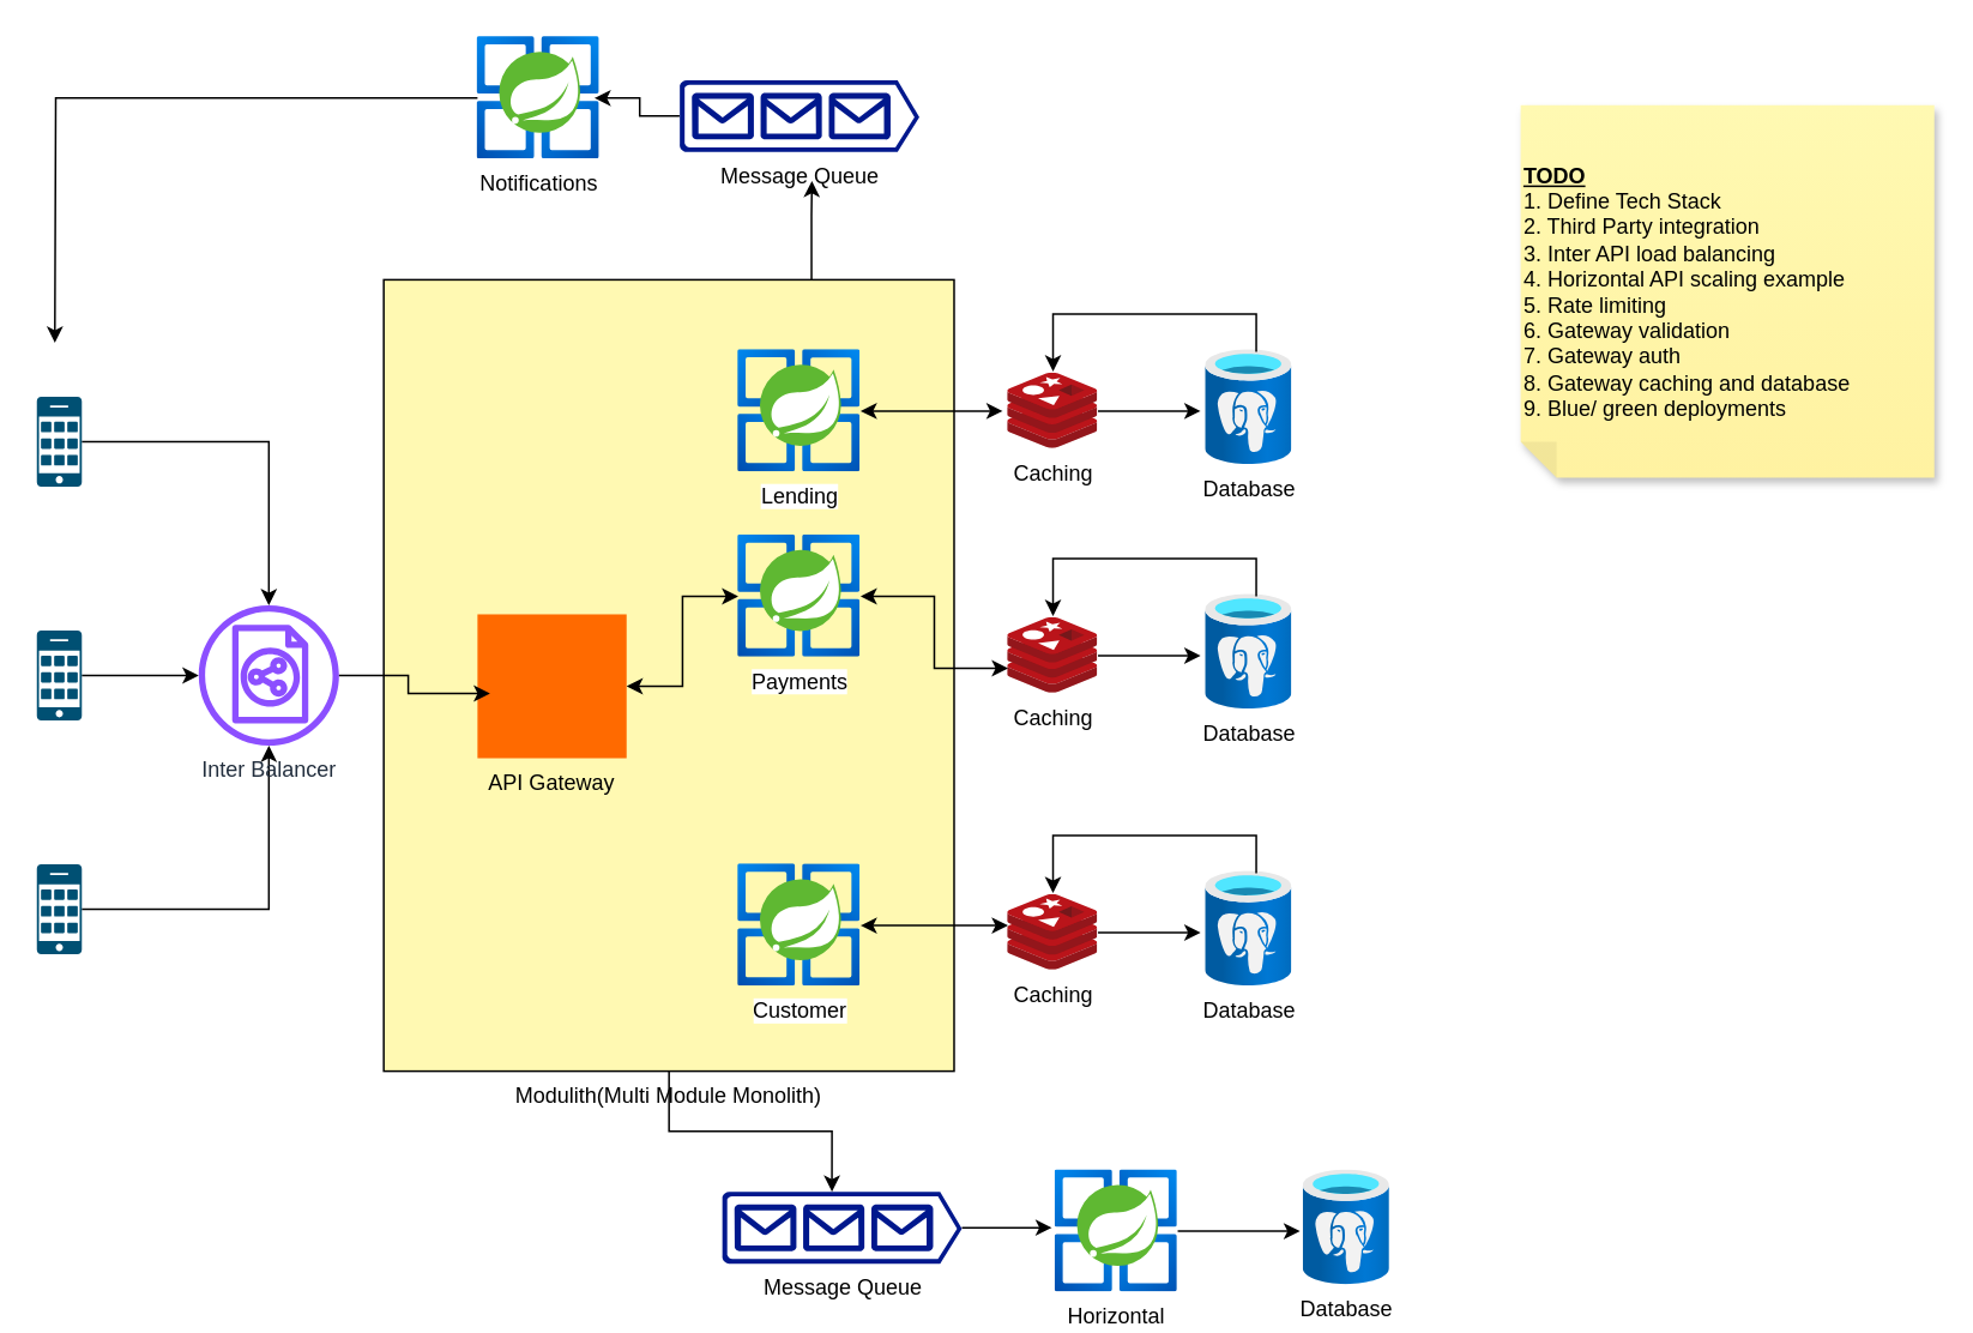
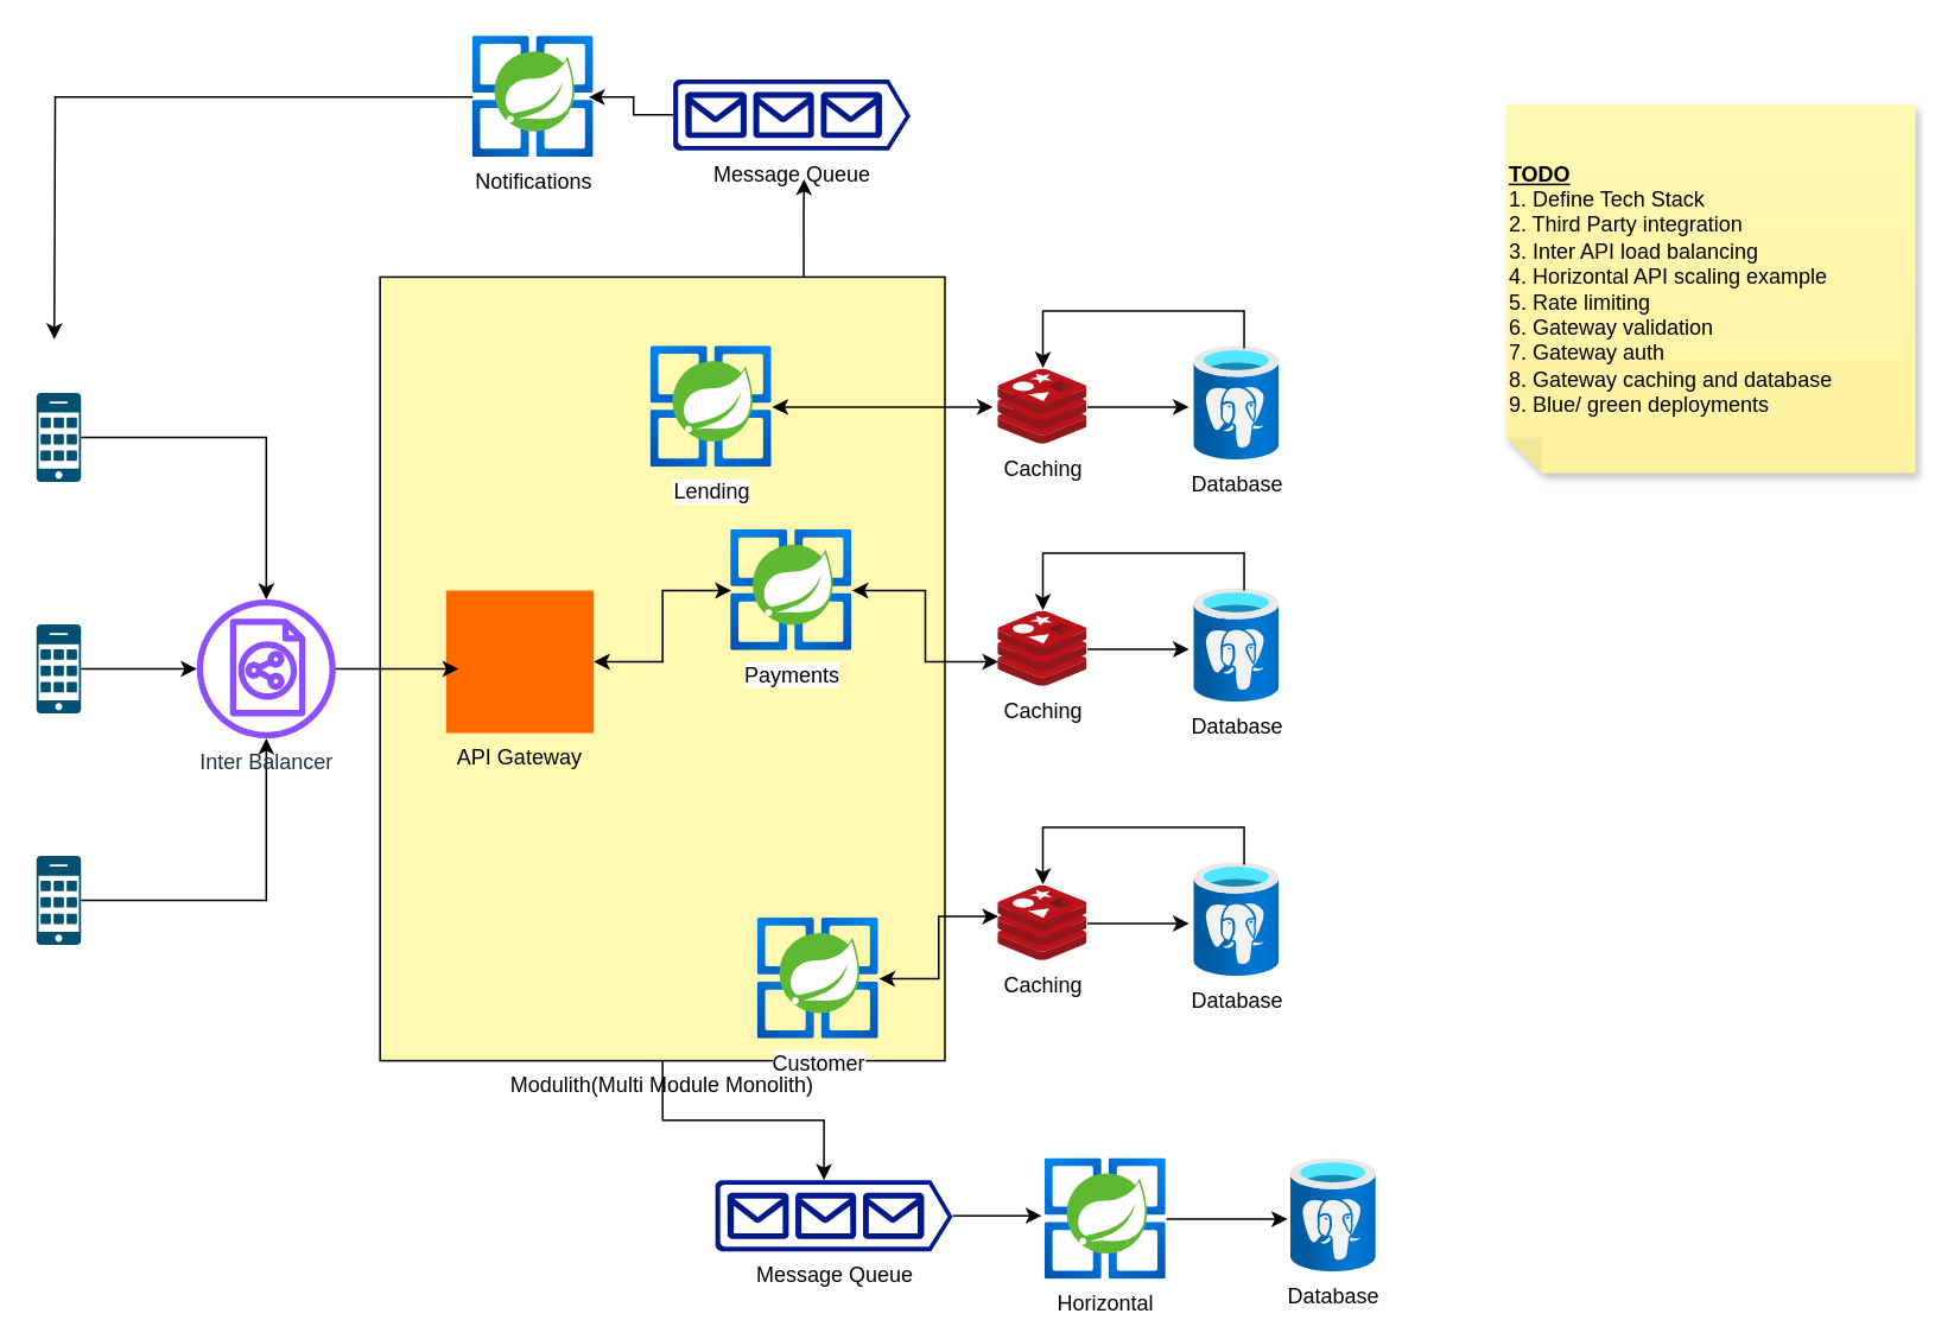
  <mxCell id="0" />
  <mxCell id="1" parent="0" />
  <mxCell id="2" value="Modulith(Multi Module Monolith)" style="rounded=0;whiteSpace=wrap;html=1;labelPosition=center;verticalLabelPosition=bottom;align=center;verticalAlign=top;fillColor=#fff9b2;" vertex="1" parent="1"><mxGeometry x="212.88" y="155" width="317.12" height="440" as="geometry" /></mxCell>
  <mxCell id="3" style="edgeStyle=orthogonalEdgeStyle;rounded=0;orthogonalLoop=1;jettySize=auto;html=1;" edge="1" parent="1" source="4" target="9"><mxGeometry relative="1" as="geometry" /></mxCell>
  <mxCell id="4" value="" style="sketch=0;points=[[0.015,0.015,0],[0.985,0.015,0],[0.985,0.985,0],[0.015,0.985,0],[0.25,0,0],[0.5,0,0],[0.75,0,0],[1,0.25,0],[1,0.5,0],[1,0.75,0],[0.75,1,0],[0.5,1,0],[0.25,1,0],[0,0.75,0],[0,0.5,0],[0,0.25,0]];verticalLabelPosition=bottom;html=1;verticalAlign=top;aspect=fixed;align=center;pointerEvents=1;shape=mxgraph.cisco19.cell_phone;fillColor=#005073;strokeColor=none;" vertex="1" parent="1"><mxGeometry x="20" y="220" width="25" height="50" as="geometry" /></mxCell>
  <mxCell id="5" style="edgeStyle=orthogonalEdgeStyle;rounded=0;orthogonalLoop=1;jettySize=auto;html=1;" edge="1" parent="1" source="6" target="9"><mxGeometry relative="1" as="geometry" /></mxCell>
  <mxCell id="6" value="" style="sketch=0;points=[[0.015,0.015,0],[0.985,0.015,0],[0.985,0.985,0],[0.015,0.985,0],[0.25,0,0],[0.5,0,0],[0.75,0,0],[1,0.25,0],[1,0.5,0],[1,0.75,0],[0.75,1,0],[0.5,1,0],[0.25,1,0],[0,0.75,0],[0,0.5,0],[0,0.25,0]];verticalLabelPosition=bottom;html=1;verticalAlign=top;aspect=fixed;align=center;pointerEvents=1;shape=mxgraph.cisco19.cell_phone;fillColor=#005073;strokeColor=none;" vertex="1" parent="1"><mxGeometry x="20" y="350" width="25" height="50" as="geometry" /></mxCell>
  <mxCell id="7" style="edgeStyle=orthogonalEdgeStyle;rounded=0;orthogonalLoop=1;jettySize=auto;html=1;" edge="1" parent="1" source="8" target="9"><mxGeometry relative="1" as="geometry" /></mxCell>
  <mxCell id="8" value="" style="sketch=0;points=[[0.015,0.015,0],[0.985,0.015,0],[0.985,0.985,0],[0.015,0.985,0],[0.25,0,0],[0.5,0,0],[0.75,0,0],[1,0.25,0],[1,0.5,0],[1,0.75,0],[0.75,1,0],[0.5,1,0],[0.25,1,0],[0,0.75,0],[0,0.5,0],[0,0.25,0]];verticalLabelPosition=bottom;html=1;verticalAlign=top;aspect=fixed;align=center;pointerEvents=1;shape=mxgraph.cisco19.cell_phone;fillColor=#005073;strokeColor=none;" vertex="1" parent="1"><mxGeometry x="20" y="480" width="25" height="50" as="geometry" /></mxCell>
  <mxCell id="9" value="Inter Balancer" style="sketch=0;outlineConnect=0;fontColor=#232F3E;gradientColor=none;fillColor=#8C4FFF;strokeColor=none;dashed=0;verticalLabelPosition=bottom;verticalAlign=top;align=center;html=1;fontSize=12;fontStyle=0;aspect=fixed;pointerEvents=1;shape=mxgraph.aws4.classic_load_balancer;" vertex="1" parent="1"><mxGeometry x="110" y="336" width="78" height="78" as="geometry" /></mxCell>
  <mxCell id="10" style="edgeStyle=orthogonalEdgeStyle;rounded=0;orthogonalLoop=1;jettySize=auto;html=1;startArrow=classic;startFill=1;" edge="1" parent="1" source="11" target="14"><mxGeometry relative="1" as="geometry" /></mxCell>
- <mxCell id="11" value="API Gateway" style="points=[];aspect=fixed;html=1;align=center;shadow=0;dashed=0;fillColor=#FF6A00;strokeColor=none;shape=mxgraph.alibaba_cloud.apigateway;verticalAlign=top;labelPosition=center;verticalLabelPosition=bottom;" vertex="1" parent="1"><mxGeometry x="265" y="341" width="82.88" height="80" as="geometry" /></mxCell>
+ <mxCell id="11" value="API Gateway" style="points=[];aspect=fixed;html=1;align=center;shadow=0;dashed=0;fillColor=#FF6A00;strokeColor=none;shape=mxgraph.alibaba_cloud.apigateway;verticalAlign=top;labelPosition=center;verticalLabelPosition=bottom;" vertex="1" parent="1"><mxGeometry x="250" y="331" width="82.88" height="80" as="geometry" /></mxCell>
  <mxCell id="12" value="Database" style="image;aspect=fixed;html=1;points=[];align=center;fontSize=12;image=img/lib/azure2/databases/Azure_Database_PostgreSQL_Server.svg;" vertex="1" parent="1"><mxGeometry x="670" y="194" width="48" height="64" as="geometry" /></mxCell>
- <mxCell id="13" value="Lending" style="image;aspect=fixed;html=1;points=[];align=center;fontSize=12;image=img/lib/azure2/compute/Azure_Spring_Cloud.svg;" vertex="1" parent="1"><mxGeometry x="410" y="194" width="68" height="68" as="geometry" /></mxCell>
+ <mxCell id="13" value="Lending" style="image;aspect=fixed;html=1;points=[];align=center;fontSize=12;image=img/lib/azure2/compute/Azure_Spring_Cloud.svg;" vertex="1" parent="1"><mxGeometry x="365" y="194" width="68" height="68" as="geometry" /></mxCell>
  <mxCell id="14" value="Payments" style="image;aspect=fixed;html=1;points=[];align=center;fontSize=12;image=img/lib/azure2/compute/Azure_Spring_Cloud.svg;" vertex="1" parent="1"><mxGeometry x="410" y="297" width="68" height="68" as="geometry" /></mxCell>
- <mxCell id="15" value="Customer" style="image;aspect=fixed;html=1;points=[];align=center;fontSize=12;image=img/lib/azure2/compute/Azure_Spring_Cloud.svg;" vertex="1" parent="1"><mxGeometry x="410" y="480" width="68" height="68" as="geometry" /></mxCell>
+ <mxCell id="15" value="Customer" style="image;aspect=fixed;html=1;points=[];align=center;fontSize=12;image=img/lib/azure2/compute/Azure_Spring_Cloud.svg;" vertex="1" parent="1"><mxGeometry x="425" y="515" width="68" height="68" as="geometry" /></mxCell>
  <mxCell id="16" value="Caching" style="image;sketch=0;aspect=fixed;html=1;points=[];align=center;fontSize=12;image=img/lib/mscae/Cache_Redis_Product.svg;" vertex="1" parent="1"><mxGeometry x="560" y="207" width="50" height="42" as="geometry" /></mxCell>
  <mxCell id="17" style="edgeStyle=orthogonalEdgeStyle;rounded=0;orthogonalLoop=1;jettySize=auto;html=1;" edge="1" parent="1" source="18"><mxGeometry relative="1" as="geometry"><mxPoint x="30" y="190" as="targetPoint" /></mxGeometry></mxCell>
  <mxCell id="18" value="Notifications" style="image;aspect=fixed;html=1;points=[];align=center;fontSize=12;image=img/lib/azure2/compute/Azure_Spring_Cloud.svg;" vertex="1" parent="1"><mxGeometry x="265" y="20" width="68" height="68" as="geometry" /></mxCell>
  <mxCell id="19" value="Horizontal" style="image;aspect=fixed;html=1;points=[];align=center;fontSize=12;image=img/lib/azure2/compute/Azure_Spring_Cloud.svg;" vertex="1" parent="1"><mxGeometry x="586.33" y="650" width="68" height="68" as="geometry" /></mxCell>
  <mxCell id="20" value="Database" style="image;aspect=fixed;html=1;points=[];align=center;fontSize=12;image=img/lib/azure2/databases/Azure_Database_PostgreSQL_Server.svg;" vertex="1" parent="1"><mxGeometry x="724.33" y="650" width="48" height="64" as="geometry" /></mxCell>
  <mxCell id="21" style="edgeStyle=orthogonalEdgeStyle;rounded=0;orthogonalLoop=1;jettySize=auto;html=1;entryX=-0.062;entryY=0.531;entryDx=0;entryDy=0;entryPerimeter=0;" edge="1" parent="1" source="16" target="12"><mxGeometry relative="1" as="geometry" /></mxCell>
  <mxCell id="22" style="edgeStyle=orthogonalEdgeStyle;rounded=0;orthogonalLoop=1;jettySize=auto;html=1;entryX=0.5;entryY=-0.024;entryDx=0;entryDy=0;entryPerimeter=0;exitX=0.583;exitY=0.016;exitDx=0;exitDy=0;exitPerimeter=0;" edge="1" parent="1" source="12" target="16"><mxGeometry relative="1" as="geometry" /></mxCell>
  <mxCell id="23" style="edgeStyle=orthogonalEdgeStyle;rounded=0;orthogonalLoop=1;jettySize=auto;html=1;entryX=-0.06;entryY=0.5;entryDx=0;entryDy=0;entryPerimeter=0;startArrow=classic;startFill=1;" edge="1" parent="1" source="13" target="16"><mxGeometry relative="1" as="geometry" /></mxCell>
  <mxCell id="24" style="edgeStyle=orthogonalEdgeStyle;rounded=0;orthogonalLoop=1;jettySize=auto;html=1;entryX=0.084;entryY=0.55;entryDx=0;entryDy=0;entryPerimeter=0;" edge="1" parent="1" source="9" target="11"><mxGeometry relative="1" as="geometry" /></mxCell>
  <mxCell id="25" style="edgeStyle=orthogonalEdgeStyle;rounded=0;orthogonalLoop=1;jettySize=auto;html=1;entryX=-0.042;entryY=0.531;entryDx=0;entryDy=0;entryPerimeter=0;" edge="1" parent="1" source="19" target="20"><mxGeometry relative="1" as="geometry" /></mxCell>
  <mxCell id="26" style="edgeStyle=orthogonalEdgeStyle;rounded=0;orthogonalLoop=1;jettySize=auto;html=1;" edge="1" parent="1" source="27"><mxGeometry relative="1" as="geometry"><mxPoint x="584.33" y="682" as="targetPoint" /></mxGeometry></mxCell>
  <mxCell id="27" value="Message Queue" style="sketch=0;aspect=fixed;pointerEvents=1;shadow=0;dashed=0;html=1;strokeColor=none;labelPosition=center;verticalLabelPosition=bottom;verticalAlign=top;align=center;fillColor=#00188D;shape=mxgraph.azure.queue_generic" vertex="1" parent="1"><mxGeometry x="401" y="662" width="133.33" height="40" as="geometry" /></mxCell>
  <mxCell id="28" style="edgeStyle=orthogonalEdgeStyle;rounded=0;orthogonalLoop=1;jettySize=auto;html=1;entryX=0.458;entryY=0;entryDx=0;entryDy=0;entryPerimeter=0;" edge="1" parent="1" source="2" target="27"><mxGeometry relative="1" as="geometry" /></mxCell>
  <mxCell id="29" value="Message Queue" style="sketch=0;aspect=fixed;pointerEvents=1;shadow=0;dashed=0;html=1;strokeColor=none;labelPosition=center;verticalLabelPosition=bottom;verticalAlign=top;align=center;fillColor=#00188D;shape=mxgraph.azure.queue_generic" vertex="1" parent="1"><mxGeometry x="377.34" y="44" width="133.33" height="40" as="geometry" /></mxCell>
  <mxCell id="30" style="edgeStyle=orthogonalEdgeStyle;rounded=0;orthogonalLoop=1;jettySize=auto;html=1;exitX=0.75;exitY=0;exitDx=0;exitDy=0;entryX=0.552;entryY=1.4;entryDx=0;entryDy=0;entryPerimeter=0;" edge="1" parent="1" source="2" target="29"><mxGeometry relative="1" as="geometry" /></mxCell>
  <mxCell id="31" style="edgeStyle=orthogonalEdgeStyle;rounded=0;orthogonalLoop=1;jettySize=auto;html=1;entryX=0.956;entryY=0.5;entryDx=0;entryDy=0;entryPerimeter=0;" edge="1" parent="1" source="29" target="18"><mxGeometry relative="1" as="geometry" /></mxCell>
  <mxCell id="32" value="Database" style="image;aspect=fixed;html=1;points=[];align=center;fontSize=12;image=img/lib/azure2/databases/Azure_Database_PostgreSQL_Server.svg;" vertex="1" parent="1"><mxGeometry x="670" y="330" width="48" height="64" as="geometry" /></mxCell>
  <mxCell id="33" value="Caching" style="image;sketch=0;aspect=fixed;html=1;points=[];align=center;fontSize=12;image=img/lib/mscae/Cache_Redis_Product.svg;" vertex="1" parent="1"><mxGeometry x="560" y="343" width="50" height="42" as="geometry" /></mxCell>
  <mxCell id="34" style="edgeStyle=orthogonalEdgeStyle;rounded=0;orthogonalLoop=1;jettySize=auto;html=1;entryX=-0.062;entryY=0.531;entryDx=0;entryDy=0;entryPerimeter=0;" edge="1" parent="1" source="33" target="32"><mxGeometry relative="1" as="geometry" /></mxCell>
  <mxCell id="35" style="edgeStyle=orthogonalEdgeStyle;rounded=0;orthogonalLoop=1;jettySize=auto;html=1;entryX=0.5;entryY=-0.024;entryDx=0;entryDy=0;entryPerimeter=0;exitX=0.583;exitY=0.016;exitDx=0;exitDy=0;exitPerimeter=0;" edge="1" parent="1" source="32" target="33"><mxGeometry relative="1" as="geometry" /></mxCell>
  <mxCell id="36" value="Database" style="image;aspect=fixed;html=1;points=[];align=center;fontSize=12;image=img/lib/azure2/databases/Azure_Database_PostgreSQL_Server.svg;" vertex="1" parent="1"><mxGeometry x="670" y="484" width="48" height="64" as="geometry" /></mxCell>
  <mxCell id="37" value="Caching" style="image;sketch=0;aspect=fixed;html=1;points=[];align=center;fontSize=12;image=img/lib/mscae/Cache_Redis_Product.svg;" vertex="1" parent="1"><mxGeometry x="560" y="497" width="50" height="42" as="geometry" /></mxCell>
  <mxCell id="38" style="edgeStyle=orthogonalEdgeStyle;rounded=0;orthogonalLoop=1;jettySize=auto;html=1;entryX=-0.062;entryY=0.531;entryDx=0;entryDy=0;entryPerimeter=0;" edge="1" parent="1" source="37" target="36"><mxGeometry relative="1" as="geometry" /></mxCell>
  <mxCell id="39" style="edgeStyle=orthogonalEdgeStyle;rounded=0;orthogonalLoop=1;jettySize=auto;html=1;entryX=0.5;entryY=-0.024;entryDx=0;entryDy=0;entryPerimeter=0;exitX=0.583;exitY=0.016;exitDx=0;exitDy=0;exitPerimeter=0;" edge="1" parent="1" source="36" target="37"><mxGeometry relative="1" as="geometry" /></mxCell>
  <mxCell id="40" style="edgeStyle=orthogonalEdgeStyle;rounded=0;orthogonalLoop=1;jettySize=auto;html=1;entryX=0;entryY=0.667;entryDx=0;entryDy=0;entryPerimeter=0;startArrow=classic;startFill=1;" edge="1" parent="1" source="14" target="33"><mxGeometry relative="1" as="geometry" /></mxCell>
  <mxCell id="41" style="edgeStyle=orthogonalEdgeStyle;rounded=0;orthogonalLoop=1;jettySize=auto;html=1;entryX=0;entryY=0.405;entryDx=0;entryDy=0;entryPerimeter=0;startArrow=classic;startFill=1;" edge="1" parent="1" source="15" target="37"><mxGeometry relative="1" as="geometry" /></mxCell>
  <mxCell id="42" value="&lt;u&gt;&lt;b&gt;TODO&lt;/b&gt;&lt;/u&gt;&lt;div&gt;1. Define Tech Stack&lt;/div&gt;&lt;div&gt;2. Third Party integration&lt;/div&gt;&lt;div&gt;3. Inter API load balancing&lt;/div&gt;&lt;div&gt;4. Horizontal API scaling example&lt;/div&gt;&lt;div&gt;5. Rate limiting&lt;/div&gt;&lt;div&gt;6. Gateway validation&lt;/div&gt;&lt;div&gt;7. Gateway auth&lt;/div&gt;&lt;div&gt;8. Gateway caching and database&lt;/div&gt;&lt;div&gt;9. Blue/ green deployments&lt;/div&gt;" style="shape=note;whiteSpace=wrap;html=1;backgroundOutline=1;fontColor=#000000;darkOpacity=0.05;fillColor=#FFF9B2;strokeColor=none;fillStyle=solid;direction=west;gradientDirection=north;gradientColor=#FFF2A1;shadow=1;size=20;pointerEvents=1;align=left;" vertex="1" parent="1"><mxGeometry x="845" y="58" width="230" height="207" as="geometry" /></mxCell>
